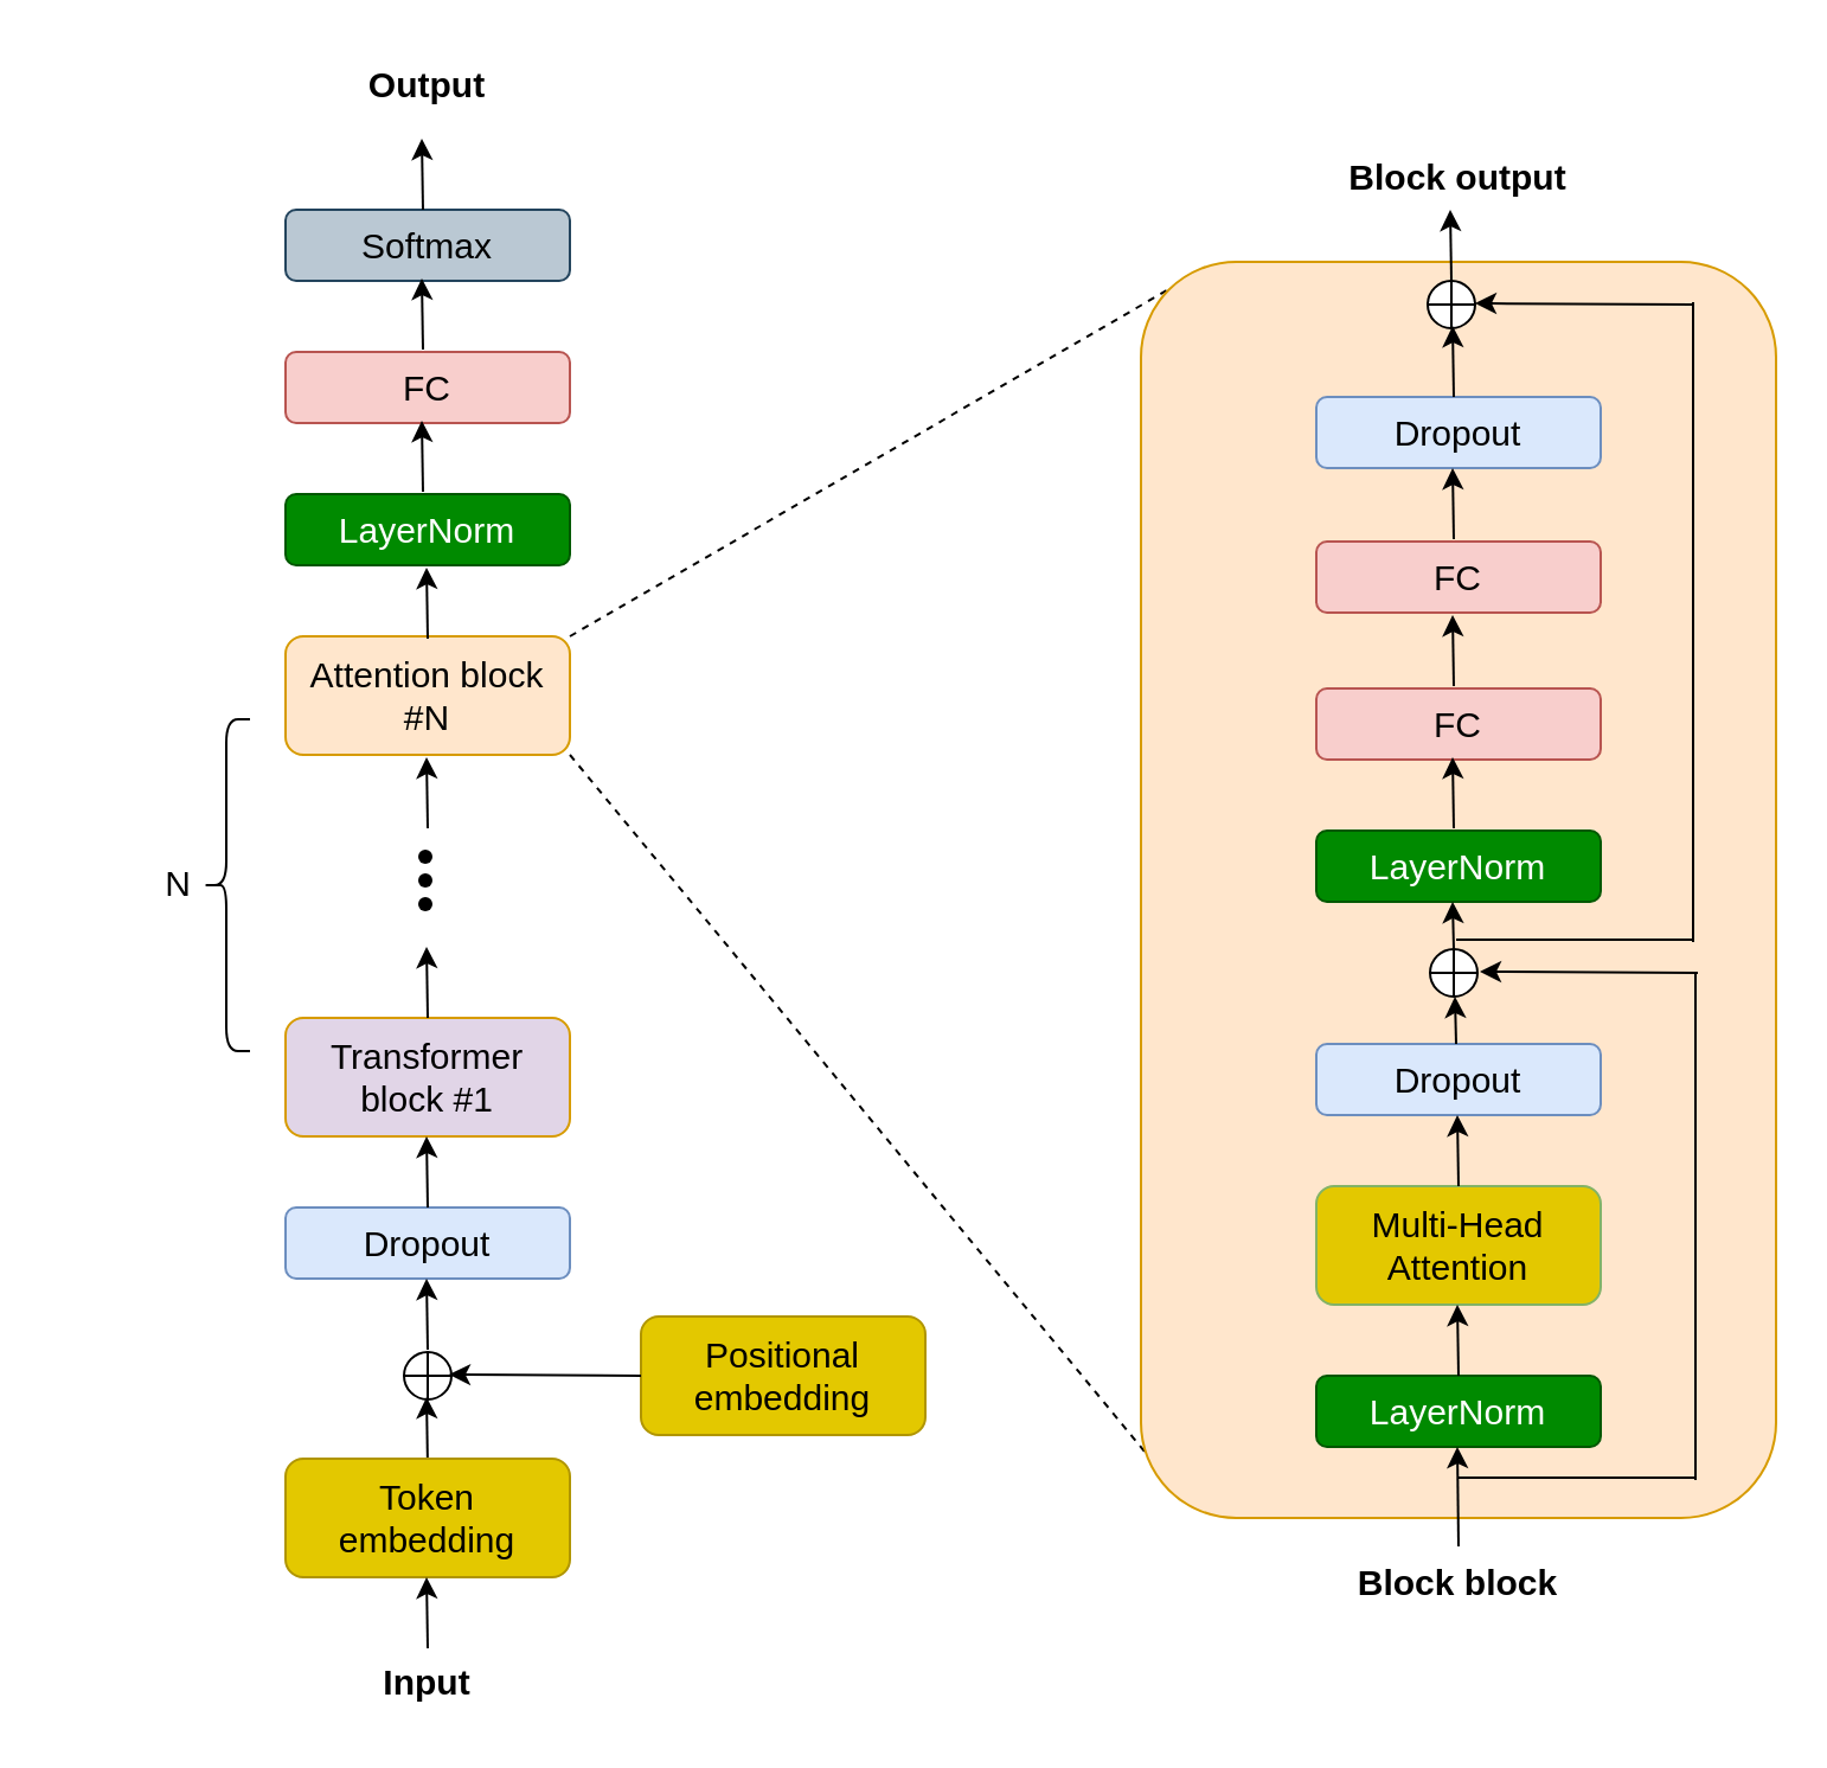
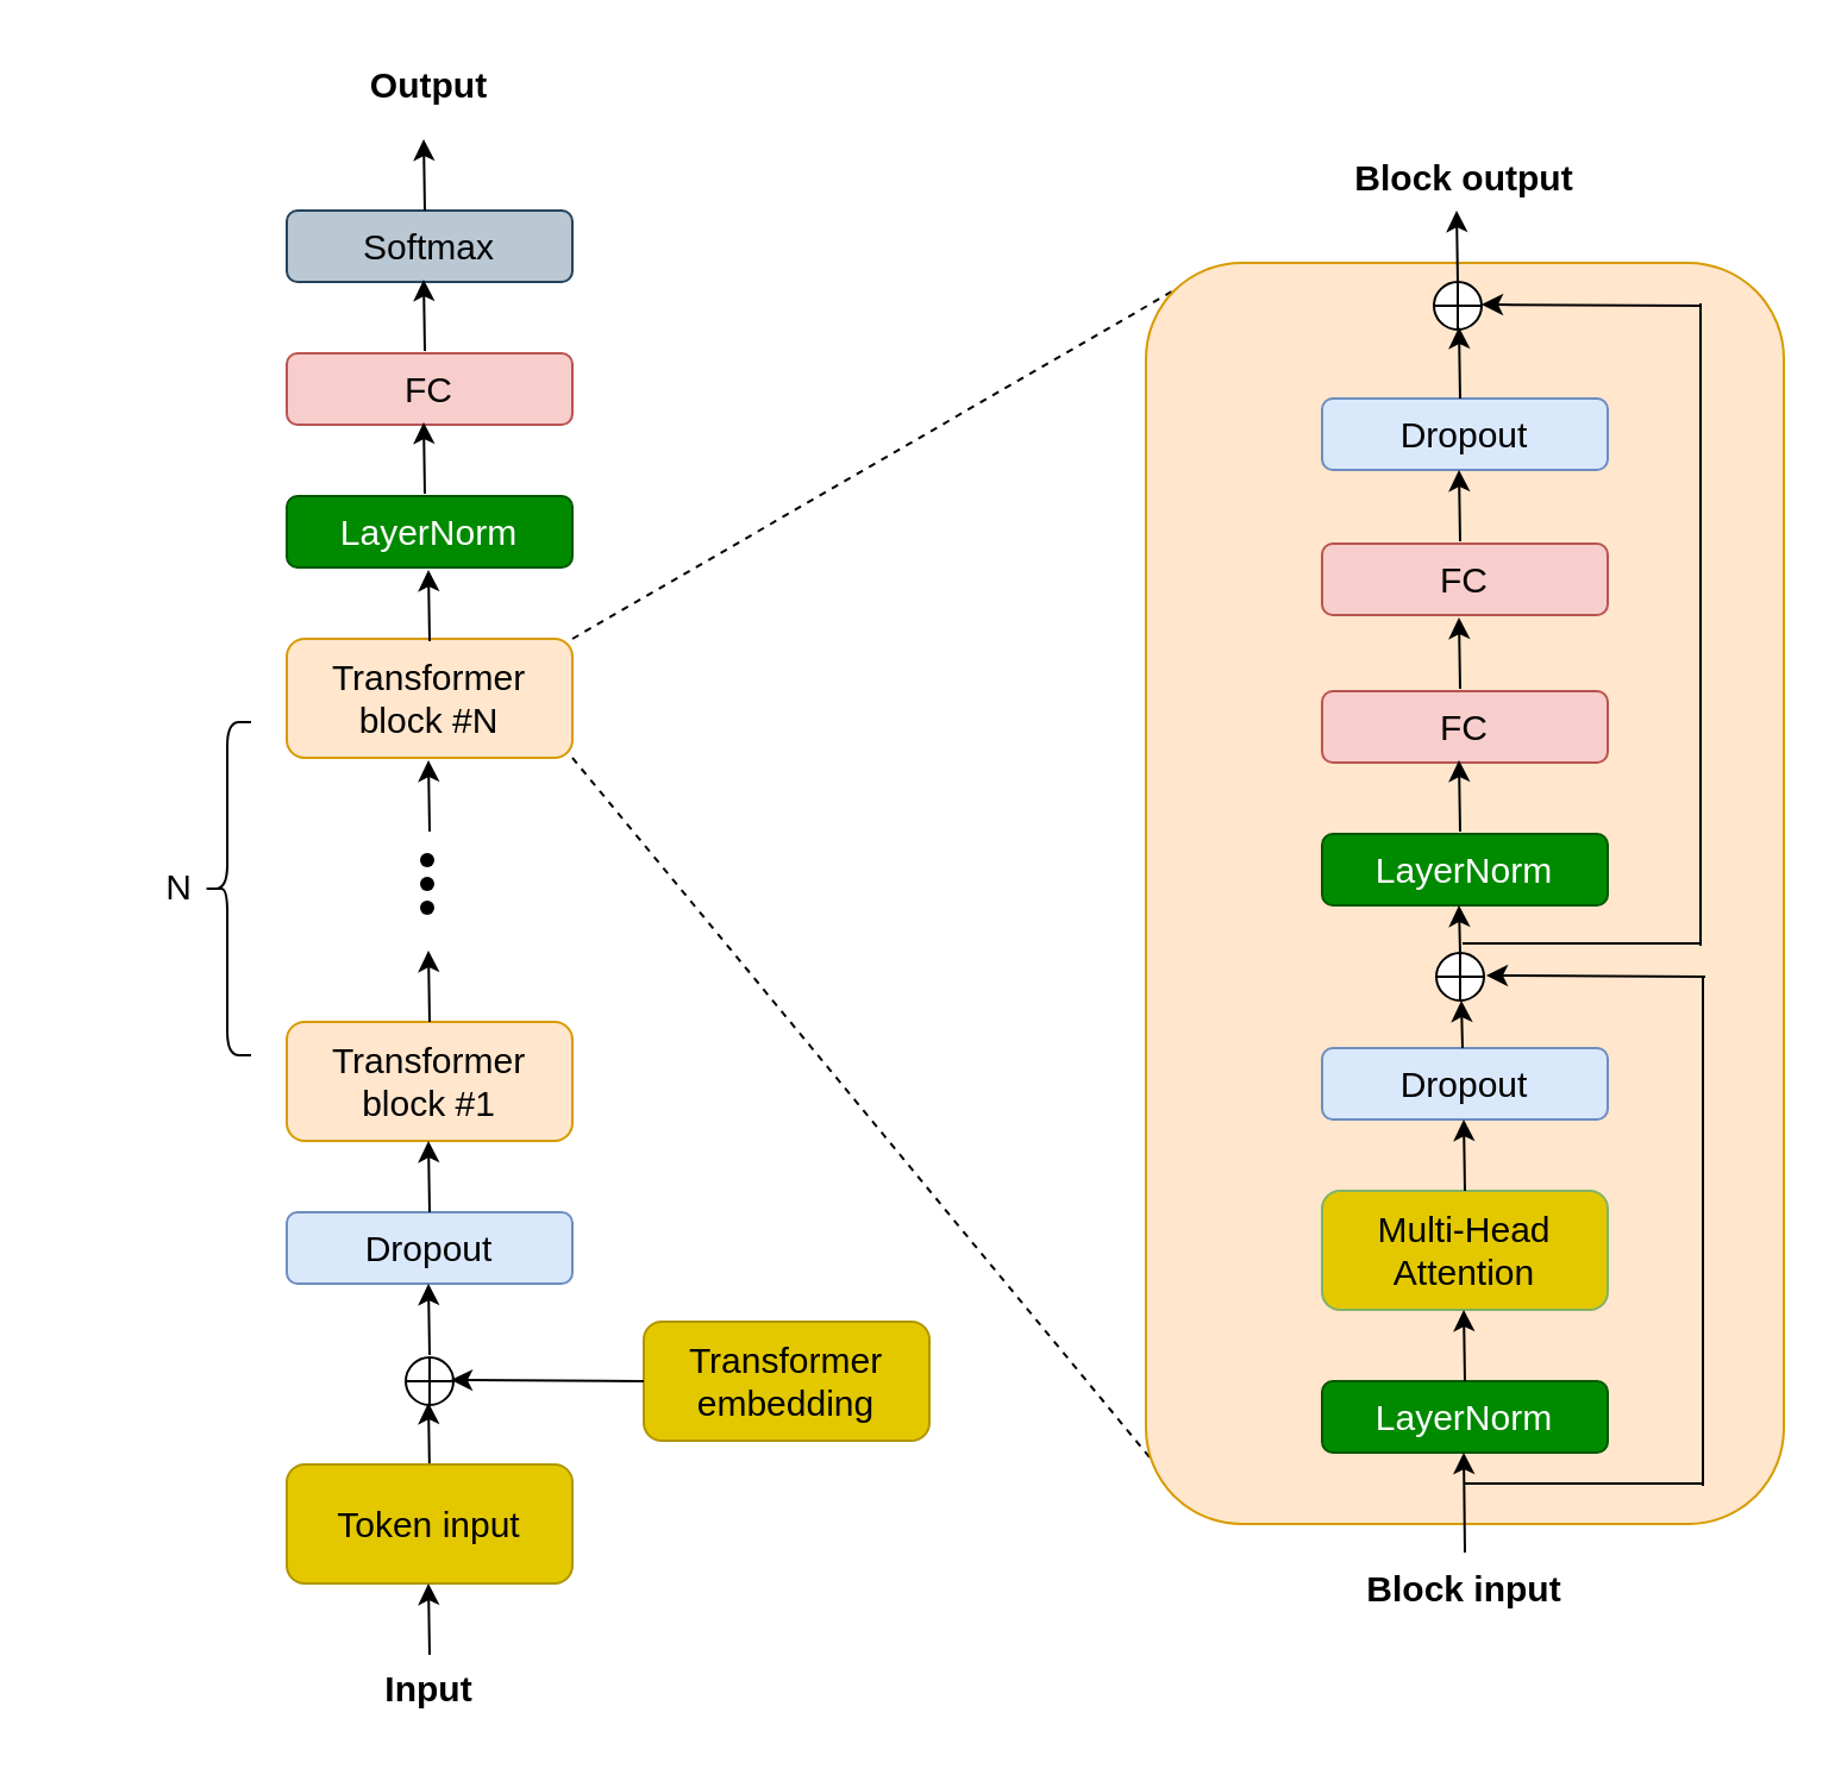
  <mxCell id="0" />
  <mxCell id="1" parent="0" />
  <mxCell id="2" value="&lt;font style=&quot;font-size: 15px;&quot;&gt;Softmax&lt;/font&gt;" style="rounded=1;whiteSpace=wrap;html=1;fillColor=#bac8d3;strokeColor=#23445d;" vertex="1" parent="1"><mxGeometry x="120" y="88" width="120" height="30" as="geometry" /></mxCell>
  <mxCell id="3" value="&lt;font style=&quot;font-size: 15px;&quot;&gt;FC&lt;/font&gt;" style="rounded=1;whiteSpace=wrap;html=1;fillColor=#f8cecc;strokeColor=#b85450;" vertex="1" parent="1"><mxGeometry x="120" y="148" width="120" height="30" as="geometry" /></mxCell>
  <mxCell id="4" value="&lt;font style=&quot;font-size: 15px;&quot;&gt;LayerNorm&lt;/font&gt;" style="rounded=1;whiteSpace=wrap;html=1;fillColor=#008a00;fontColor=#ffffff;strokeColor=#005700;" vertex="1" parent="1"><mxGeometry x="120" y="208" width="120" height="30" as="geometry" /></mxCell>
- <mxCell id="5" value="&lt;span style=&quot;font-size: 15px;&quot;&gt;Transformer block #1&lt;/span&gt;" style="rounded=1;whiteSpace=wrap;html=1;fillColor=#e1d5e7;strokeColor=#d79b00;" vertex="1" parent="1"><mxGeometry x="120" y="429" width="120" height="50" as="geometry" /></mxCell>
+ <mxCell id="5" value="&lt;span style=&quot;font-size: 15px;&quot;&gt;Transformer block #1&lt;/span&gt;" style="rounded=1;whiteSpace=wrap;html=1;fillColor=#ffe6cc;strokeColor=#d79b00;" vertex="1" parent="1"><mxGeometry x="120" y="429" width="120" height="50" as="geometry" /></mxCell>
  <mxCell id="6" value="&lt;font style=&quot;font-size: 15px;&quot;&gt;Dropout&lt;/font&gt;" style="rounded=1;whiteSpace=wrap;html=1;fillColor=#dae8fc;strokeColor=#6c8ebf;" vertex="1" parent="1"><mxGeometry x="120" y="509" width="120" height="30" as="geometry" /></mxCell>
  <mxCell id="7" value="" style="endArrow=classic;html=1;rounded=0;" edge="1" parent="1"><mxGeometry width="50" height="50" relative="1" as="geometry"><mxPoint x="180" y="509" as="sourcePoint" /><mxPoint x="179.5" y="479" as="targetPoint" /><Array as="points" /></mxGeometry></mxCell>
  <mxCell id="8" value="" style="endArrow=classic;html=1;rounded=0;" edge="1" parent="1"><mxGeometry width="50" height="50" relative="1" as="geometry"><mxPoint x="178" y="207" as="sourcePoint" /><mxPoint x="177.5" y="177" as="targetPoint" /><Array as="points" /></mxGeometry></mxCell>
  <mxCell id="9" value="" style="endArrow=classic;html=1;rounded=0;" edge="1" parent="1"><mxGeometry width="50" height="50" relative="1" as="geometry"><mxPoint x="178" y="147" as="sourcePoint" /><mxPoint x="177.5" y="117" as="targetPoint" /><Array as="points" /></mxGeometry></mxCell>
  <mxCell id="10" value="" style="endArrow=classic;html=1;rounded=0;" edge="1" parent="1"><mxGeometry width="50" height="50" relative="1" as="geometry"><mxPoint x="180" y="569" as="sourcePoint" /><mxPoint x="179.5" y="539" as="targetPoint" /><Array as="points" /></mxGeometry></mxCell>
  <mxCell id="11" value="" style="endArrow=classic;html=1;rounded=0;" edge="1" parent="1"><mxGeometry width="50" height="50" relative="1" as="geometry"><mxPoint x="178" y="88" as="sourcePoint" /><mxPoint x="177.5" y="58" as="targetPoint" /><Array as="points" /></mxGeometry></mxCell>
  <mxCell id="12" value="" style="shape=waypoint;sketch=0;fillStyle=solid;size=6;pointerEvents=1;points=[];fillColor=none;resizable=0;rotatable=0;perimeter=centerPerimeter;snapToPoint=1;" vertex="1" parent="1"><mxGeometry x="169" y="351" width="20" height="20" as="geometry" /></mxCell>
  <mxCell id="13" value="" style="shape=waypoint;sketch=0;fillStyle=solid;size=6;pointerEvents=1;points=[];fillColor=none;resizable=0;rotatable=0;perimeter=centerPerimeter;snapToPoint=1;" vertex="1" parent="1"><mxGeometry x="169" y="361" width="20" height="20" as="geometry" /></mxCell>
  <mxCell id="14" value="" style="shape=waypoint;sketch=0;fillStyle=solid;size=6;pointerEvents=1;points=[];fillColor=none;resizable=0;rotatable=0;perimeter=centerPerimeter;snapToPoint=1;" vertex="1" parent="1"><mxGeometry x="169" y="371" width="20" height="20" as="geometry" /></mxCell>
  <mxCell id="15" value="" style="endArrow=classic;html=1;rounded=0;" edge="1" parent="1"><mxGeometry width="50" height="50" relative="1" as="geometry"><mxPoint x="180" y="429" as="sourcePoint" /><mxPoint x="179.5" y="399" as="targetPoint" /><Array as="points" /></mxGeometry></mxCell>
  <mxCell id="16" value="" style="endArrow=classic;html=1;rounded=0;" edge="1" parent="1"><mxGeometry width="50" height="50" relative="1" as="geometry"><mxPoint x="180" y="349" as="sourcePoint" /><mxPoint x="179.5" y="319" as="targetPoint" /><Array as="points" /></mxGeometry></mxCell>
- <mxCell id="17" value="&lt;span style=&quot;font-size: 15px;&quot;&gt;Attention block #N&lt;/span&gt;" style="rounded=1;whiteSpace=wrap;html=1;fillColor=#ffe6cc;strokeColor=#d79b00;" vertex="1" parent="1"><mxGeometry x="120" y="268" width="120" height="50" as="geometry" /></mxCell>
+ <mxCell id="17" value="&lt;span style=&quot;font-size: 15px;&quot;&gt;Transformer block #N&lt;/span&gt;" style="rounded=1;whiteSpace=wrap;html=1;fillColor=#ffe6cc;strokeColor=#d79b00;" vertex="1" parent="1"><mxGeometry x="120" y="268" width="120" height="50" as="geometry" /></mxCell>
  <mxCell id="18" value="" style="shape=curlyBracket;whiteSpace=wrap;html=1;rounded=1;labelPosition=left;verticalLabelPosition=middle;align=right;verticalAlign=middle;" vertex="1" parent="1"><mxGeometry x="85" y="303" width="20" height="140" as="geometry" /></mxCell>
  <mxCell id="19" value="" style="verticalLabelPosition=bottom;verticalAlign=top;html=1;shape=mxgraph.flowchart.summing_function;" vertex="1" parent="1"><mxGeometry x="170" y="570" width="20" height="20" as="geometry" /></mxCell>
  <mxCell id="20" value="" style="endArrow=classic;html=1;rounded=0;" edge="1" parent="1"><mxGeometry width="50" height="50" relative="1" as="geometry"><mxPoint x="180" y="619" as="sourcePoint" /><mxPoint x="179.5" y="589" as="targetPoint" /><Array as="points" /></mxGeometry></mxCell>
- <mxCell id="21" value="&lt;span style=&quot;font-size: 15px;&quot;&gt;Positional embedding&lt;/span&gt;" style="rounded=1;whiteSpace=wrap;html=1;fillColor=#e3c800;strokeColor=#B09500;fontColor=#000000;" vertex="1" parent="1"><mxGeometry x="270" y="555" width="120" height="50" as="geometry" /></mxCell>
- <mxCell id="22" value="&lt;span style=&quot;font-size: 15px;&quot;&gt;Token embedding&lt;/span&gt;" style="rounded=1;whiteSpace=wrap;html=1;fillColor=#e3c800;strokeColor=#B09500;fontColor=#000000;" vertex="1" parent="1"><mxGeometry x="120" y="615" width="120" height="50" as="geometry" /></mxCell>
+ <mxCell id="21" value="&lt;span style=&quot;font-size: 15px;&quot;&gt;Transformer embedding&lt;/span&gt;" style="rounded=1;whiteSpace=wrap;html=1;fillColor=#e3c800;strokeColor=#B09500;fontColor=#000000;" vertex="1" parent="1"><mxGeometry x="270" y="555" width="120" height="50" as="geometry" /></mxCell>
+ <mxCell id="22" value="&lt;span style=&quot;font-size: 15px;&quot;&gt;Token input&lt;/span&gt;" style="rounded=1;whiteSpace=wrap;html=1;fillColor=#e3c800;strokeColor=#B09500;fontColor=#000000;" vertex="1" parent="1"><mxGeometry x="120" y="615" width="120" height="50" as="geometry" /></mxCell>
  <mxCell id="23" value="" style="endArrow=classic;html=1;rounded=0;" edge="1" parent="1"><mxGeometry width="50" height="50" relative="1" as="geometry"><mxPoint x="270" y="580" as="sourcePoint" /><mxPoint x="189" y="579.5" as="targetPoint" /></mxGeometry></mxCell>
  <mxCell id="24" value="" style="endArrow=classic;html=1;rounded=0;" edge="1" parent="1"><mxGeometry width="50" height="50" relative="1" as="geometry"><mxPoint x="180" y="269" as="sourcePoint" /><mxPoint x="179.5" y="239" as="targetPoint" /><Array as="points" /></mxGeometry></mxCell>
  <mxCell id="25" value="" style="endArrow=none;dashed=1;html=1;rounded=0;entryX=0.067;entryY=0.015;entryDx=0;entryDy=0;entryPerimeter=0;" edge="1" parent="1" target="31"><mxGeometry width="50" height="50" relative="1" as="geometry"><mxPoint x="240" y="268" as="sourcePoint" /><mxPoint x="491.008" y="117.01" as="targetPoint" /></mxGeometry></mxCell>
  <mxCell id="26" value="" style="endArrow=none;dashed=1;html=1;rounded=0;exitX=1;exitY=1;exitDx=0;exitDy=0;entryX=0.03;entryY=0.962;entryDx=0;entryDy=0;entryPerimeter=0;" edge="1" parent="1" source="17" target="31"><mxGeometry width="50" height="50" relative="1" as="geometry"><mxPoint x="420" y="538" as="sourcePoint" /><mxPoint x="489.936" y="627.93" as="targetPoint" /></mxGeometry></mxCell>
  <mxCell id="27" value="" style="endArrow=classic;html=1;rounded=0;" edge="1" parent="1"><mxGeometry width="50" height="50" relative="1" as="geometry"><mxPoint x="180" y="695" as="sourcePoint" /><mxPoint x="179.5" y="665" as="targetPoint" /><Array as="points" /></mxGeometry></mxCell>
  <mxCell id="28" value="&lt;b&gt;Input&lt;/b&gt;" style="text;strokeColor=none;align=center;fillColor=none;html=1;verticalAlign=middle;whiteSpace=wrap;rounded=0;fontSize=15;" vertex="1" parent="1"><mxGeometry x="125" y="694" width="110" height="30" as="geometry" /></mxCell>
  <mxCell id="29" value="&lt;b&gt;Output&lt;/b&gt;" style="text;strokeColor=none;align=center;fillColor=none;html=1;verticalAlign=middle;whiteSpace=wrap;rounded=0;fontSize=15;" vertex="1" parent="1"><mxGeometry x="125" y="20" width="110" height="30" as="geometry" /></mxCell>
  <mxCell id="30" value="N" style="text;strokeColor=none;align=center;fillColor=none;html=1;verticalAlign=middle;whiteSpace=wrap;rounded=0;fontSize=15;" vertex="1" parent="1"><mxGeometry x="20" y="357" width="110" height="30" as="geometry" /></mxCell>
  <mxCell id="31" value="" style="rounded=1;whiteSpace=wrap;html=1;fillColor=#ffe6cc;strokeColor=#d79b00;" vertex="1" parent="1"><mxGeometry x="481" y="110" width="268" height="530" as="geometry" /></mxCell>
  <mxCell id="32" value="&lt;font style=&quot;font-size: 15px;&quot;&gt;Dropout&lt;/font&gt;" style="rounded=1;whiteSpace=wrap;html=1;fillColor=#dae8fc;strokeColor=#6c8ebf;" vertex="1" parent="1"><mxGeometry x="555" y="167" width="120" height="30" as="geometry" /></mxCell>
  <mxCell id="33" value="&lt;font style=&quot;font-size: 15px;&quot;&gt;FC&lt;/font&gt;" style="rounded=1;whiteSpace=wrap;html=1;fillColor=#f8cecc;strokeColor=#b85450;" vertex="1" parent="1"><mxGeometry x="555" y="290" width="120" height="30" as="geometry" /></mxCell>
  <mxCell id="34" value="&lt;font style=&quot;font-size: 15px;&quot;&gt;LayerNorm&lt;/font&gt;" style="rounded=1;whiteSpace=wrap;html=1;fillColor=#008a00;fontColor=#ffffff;strokeColor=#005700;" vertex="1" parent="1"><mxGeometry x="555" y="350" width="120" height="30" as="geometry" /></mxCell>
  <mxCell id="35" value="&lt;font style=&quot;font-size: 15px;&quot;&gt;Dropout&lt;/font&gt;" style="rounded=1;whiteSpace=wrap;html=1;fillColor=#dae8fc;strokeColor=#6c8ebf;" vertex="1" parent="1"><mxGeometry x="555" y="440" width="120" height="30" as="geometry" /></mxCell>
  <mxCell id="36" value="&lt;font style=&quot;font-size: 15px;&quot;&gt;Multi-Head&lt;/font&gt;&lt;div&gt;&lt;font style=&quot;font-size: 15px;&quot;&gt;Attention&lt;/font&gt;&lt;/div&gt;" style="rounded=1;whiteSpace=wrap;html=1;fillColor=#e3c800;strokeColor=#82b366;" vertex="1" parent="1"><mxGeometry x="555" y="500" width="120" height="50" as="geometry" /></mxCell>
  <mxCell id="37" value="&lt;font style=&quot;font-size: 15px;&quot;&gt;LayerNorm&lt;/font&gt;" style="rounded=1;whiteSpace=wrap;html=1;fillColor=#008a00;fontColor=#ffffff;strokeColor=#005700;" vertex="1" parent="1"><mxGeometry x="555" y="580" width="120" height="30" as="geometry" /></mxCell>
  <mxCell id="38" value="" style="endArrow=classic;html=1;rounded=0;" edge="1" parent="1"><mxGeometry width="50" height="50" relative="1" as="geometry"><mxPoint x="615" y="580" as="sourcePoint" /><mxPoint x="614.5" y="550" as="targetPoint" /><Array as="points" /></mxGeometry></mxCell>
  <mxCell id="39" value="" style="endArrow=classic;html=1;rounded=0;" edge="1" parent="1"><mxGeometry width="50" height="50" relative="1" as="geometry"><mxPoint x="615" y="500" as="sourcePoint" /><mxPoint x="614.5" y="470" as="targetPoint" /><Array as="points" /></mxGeometry></mxCell>
  <mxCell id="40" value="" style="endArrow=classic;html=1;rounded=0;" edge="1" parent="1"><mxGeometry width="50" height="50" relative="1" as="geometry"><mxPoint x="614" y="440" as="sourcePoint" /><mxPoint x="613.5" y="420" as="targetPoint" /><Array as="points" /></mxGeometry></mxCell>
  <mxCell id="41" value="" style="endArrow=classic;html=1;rounded=0;" edge="1" parent="1"><mxGeometry width="50" height="50" relative="1" as="geometry"><mxPoint x="613" y="400" as="sourcePoint" /><mxPoint x="612.5" y="380" as="targetPoint" /><Array as="points" /></mxGeometry></mxCell>
  <mxCell id="42" value="" style="endArrow=classic;html=1;rounded=0;" edge="1" parent="1"><mxGeometry width="50" height="50" relative="1" as="geometry"><mxPoint x="613" y="349" as="sourcePoint" /><mxPoint x="612.5" y="319" as="targetPoint" /><Array as="points" /></mxGeometry></mxCell>
  <mxCell id="43" value="" style="endArrow=classic;html=1;rounded=0;" edge="1" parent="1"><mxGeometry width="50" height="50" relative="1" as="geometry"><mxPoint x="613" y="289" as="sourcePoint" /><mxPoint x="612.5" y="259" as="targetPoint" /><Array as="points" /></mxGeometry></mxCell>
  <mxCell id="44" value="" style="endArrow=classic;html=1;rounded=0;exitX=0.5;exitY=0;exitDx=0;exitDy=0;" edge="1" parent="1" source="54"><mxGeometry width="50" height="50" relative="1" as="geometry"><mxPoint x="615" y="650" as="sourcePoint" /><mxPoint x="614.5" y="610" as="targetPoint" /><Array as="points" /></mxGeometry></mxCell>
  <mxCell id="45" value="" style="endArrow=classic;html=1;rounded=0;" edge="1" parent="1"><mxGeometry width="50" height="50" relative="1" as="geometry"><mxPoint x="612" y="118" as="sourcePoint" /><mxPoint x="611.5" y="88" as="targetPoint" /><Array as="points" /></mxGeometry></mxCell>
  <mxCell id="46" value="" style="verticalLabelPosition=bottom;verticalAlign=top;html=1;shape=mxgraph.flowchart.summing_function;" vertex="1" parent="1"><mxGeometry x="603" y="400" width="20" height="20" as="geometry" /></mxCell>
  <mxCell id="47" value="" style="endArrow=classic;html=1;rounded=0;" edge="1" parent="1"><mxGeometry width="50" height="50" relative="1" as="geometry"><mxPoint x="716" y="410" as="sourcePoint" /><mxPoint x="624" y="409.5" as="targetPoint" /></mxGeometry></mxCell>
  <mxCell id="48" value="" style="endArrow=none;html=1;rounded=0;" edge="1" parent="1"><mxGeometry width="50" height="50" relative="1" as="geometry"><mxPoint x="715" y="624" as="sourcePoint" /><mxPoint x="715" y="410" as="targetPoint" /></mxGeometry></mxCell>
  <mxCell id="49" value="" style="endArrow=none;html=1;rounded=0;" edge="1" parent="1"><mxGeometry width="50" height="50" relative="1" as="geometry"><mxPoint x="615" y="623" as="sourcePoint" /><mxPoint x="695" y="623" as="targetPoint" /><Array as="points"><mxPoint x="695" y="623" /><mxPoint x="715" y="623" /></Array></mxGeometry></mxCell>
  <mxCell id="50" value="" style="verticalLabelPosition=bottom;verticalAlign=top;html=1;shape=mxgraph.flowchart.summing_function;" vertex="1" parent="1"><mxGeometry x="602" y="118" width="20" height="20" as="geometry" /></mxCell>
  <mxCell id="51" value="" style="endArrow=classic;html=1;rounded=0;" edge="1" parent="1"><mxGeometry width="50" height="50" relative="1" as="geometry"><mxPoint x="714" y="128" as="sourcePoint" /><mxPoint x="622" y="127.5" as="targetPoint" /></mxGeometry></mxCell>
  <mxCell id="52" value="" style="endArrow=classic;html=1;rounded=0;" edge="1" parent="1"><mxGeometry width="50" height="50" relative="1" as="geometry"><mxPoint x="613" y="167" as="sourcePoint" /><mxPoint x="612.5" y="137" as="targetPoint" /><Array as="points" /></mxGeometry></mxCell>
  <mxCell id="53" value="" style="endArrow=none;html=1;rounded=0;" edge="1" parent="1"><mxGeometry width="50" height="50" relative="1" as="geometry"><mxPoint x="614" y="396" as="sourcePoint" /><mxPoint x="694" y="396" as="targetPoint" /><Array as="points"><mxPoint x="694" y="396" /><mxPoint x="714" y="396" /></Array></mxGeometry></mxCell>
- <mxCell id="54" value="&lt;b&gt;Block block&lt;/b&gt;" style="text;strokeColor=none;align=center;fillColor=none;html=1;verticalAlign=middle;whiteSpace=wrap;rounded=0;fontSize=15;" vertex="1" parent="1"><mxGeometry x="560" y="652" width="110" height="30" as="geometry" /></mxCell>
+ <mxCell id="54" value="&lt;b&gt;Block input&lt;/b&gt;" style="text;strokeColor=none;align=center;fillColor=none;html=1;verticalAlign=middle;whiteSpace=wrap;rounded=0;fontSize=15;" vertex="1" parent="1"><mxGeometry x="560" y="652" width="110" height="30" as="geometry" /></mxCell>
  <mxCell id="55" value="&lt;b&gt;Block output&lt;/b&gt;" style="text;strokeColor=none;align=center;fillColor=none;html=1;verticalAlign=middle;whiteSpace=wrap;rounded=0;fontSize=15;" vertex="1" parent="1"><mxGeometry x="560" y="59" width="110" height="30" as="geometry" /></mxCell>
  <mxCell id="56" value="&lt;font style=&quot;font-size: 15px;&quot;&gt;FC&lt;/font&gt;" style="rounded=1;whiteSpace=wrap;html=1;fillColor=#f8cecc;strokeColor=#b85450;" vertex="1" parent="1"><mxGeometry x="555" y="228" width="120" height="30" as="geometry" /></mxCell>
  <mxCell id="57" value="" style="endArrow=classic;html=1;rounded=0;" edge="1" parent="1"><mxGeometry width="50" height="50" relative="1" as="geometry"><mxPoint x="613" y="227" as="sourcePoint" /><mxPoint x="612.5" y="197" as="targetPoint" /><Array as="points" /></mxGeometry></mxCell>
  <mxCell id="58" value="" style="endArrow=none;html=1;rounded=0;" edge="1" parent="1"><mxGeometry width="50" height="50" relative="1" as="geometry"><mxPoint x="714" y="127" as="sourcePoint" /><mxPoint x="714" y="397" as="targetPoint" /></mxGeometry></mxCell>
